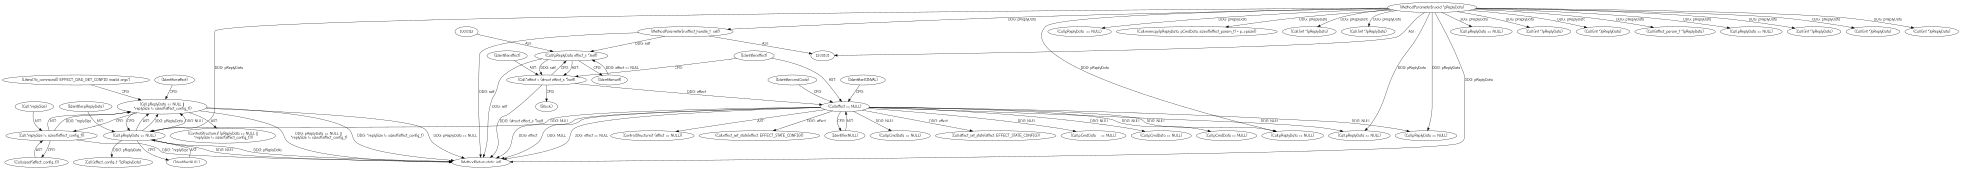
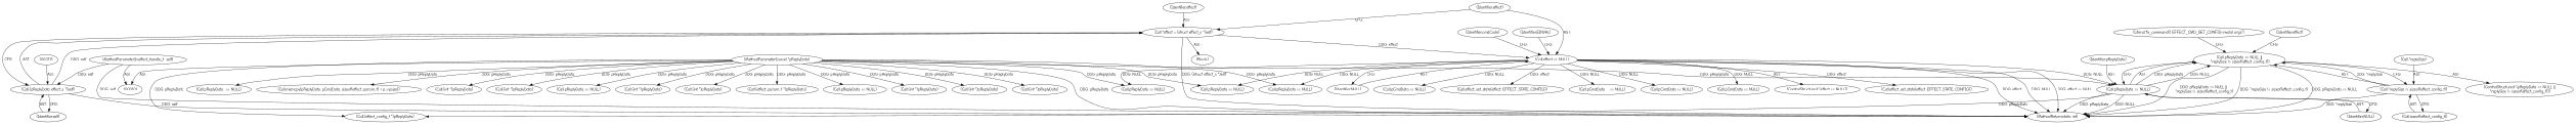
  digraph {
    fontname="Comic Neue"
    node [fontname="Comic Neue"]
    edge [fontname="Comic Neue"]
    n1 [label="(Call,pReplyData == NULL ||\n *replySize != sizeof(effect_config_t))"]
    n2 [label="(Call,pReplyData == NULL)"]
    n3 [label="(Call,*replySize != sizeof(effect_config_t))"]
    n4 [label="(MethodReturn,static int)"]
    n5 [label="(ControlStructure,if (pReplyData == NULL ||\n *replySize != sizeof(effect_config_t)))"]
    n6 [label="(Call,(effect_config_t *)pReplyData)"]
    n7 [label="(Identifier,NULL)"]
    n8 [label="(Call,sizeof(effect_config_t))"]
    n9 [label="(MethodParameterIn,void *pReplyData)"]
    n10 [label="(Call,pReplyData  == NULL)"]
    n11 [label="(Call,memcpy(pReplyData, pCmdData, sizeof(effect_param_t) + p->psize))"]
    n12 [label="(Call,(int *)pReplyData)"]
    n13 [label="(Call,(int *)pReplyData)"]
    n14 [label="(Call,pReplyData == NULL)"]
    n15 [label="(Call,pReplyData == NULL)"]
    n16 [label="(Call,pReplyData == NULL)"]
    n17 [label="(Call,(int *)pReplyData)"]
    n18 [label="(Call,(int *)pReplyData)"]
    n19 [label="(Call,(effect_param_t *)pReplyData)"]
    n20 [label="(Call,pReplyData == NULL)"]
    n21 [label="(Call,(int *)pReplyData)"]
    n22 [label="(Call,pReplyData == NULL)"]
    n23 [label="(Call,(int *)pReplyData)"]
    n24 [label="(Call,(int *)pReplyData)"]
-   1000101 [label=1200101]
+   1000101
    n26 [label="(Call,effect == NULL)"]
    n27 [label="(Call,effect_set_state(effect, EFFECT_STATE_CONFIG))"]
    n28 [label="(Identifier,NULL)"]
    n29 [label="(Call,pCmdData == NULL)"]
    n30 [label="(Call,effect_set_state(effect, EFFECT_STATE_CONFIG))"]
    n31 [label="(Call,pCmdData    == NULL)"]
    n32 [label="(Call,pCmdData == NULL)"]
    n33 [label="(Call,pCmdData == NULL)"]
    n34 [label="(ControlStructure,if (effect == NULL))"]
    n35 [label="(Call,*effect = (struct effect_s *)self)"]
    n36 [label="(Call,(pReplyData effect_s *)self)"]
    n37 [label="(Block,)"]
    n38 [label="(Identifier,self)"]
    n39 [label="(MethodParameterIn,effect_handle_t  self)"]
    n40 [label="(Identifier,effect)"]
    n41 [label="(Identifier,effect)"]
    n42 [label="(Identifier,cmdCode)"]
    n43 [label="(Literal,\"fx_command() EFFECT_CMD_GET_CONFIG invalid args\")"]
    n44 [label="(Identifier,effect)"]
    n45 [label="(Identifier,EINVAL)"]
    n46 [label="(Call,*replySize)"]
    n47 [label="(Identifier,pReplyData)"]
    1000113
    n1 -> n2 [label="CFG: "]
    n1 -> n3 [label="CFG: "]
    n1 -> n4 [label="DDG: pReplyData == NULL ||\n *replySize != sizeof(effect_config_t)"]
    n1 -> n4 [label="DDG: *replySize != sizeof(effect_config_t)"]
    n1 -> n4 [label="DDG: pReplyData == NULL"]
    n1 -> n5 [label="AST: "]
    n2 -> n1 [label="AST: "]
    n2 -> n1 [label="DDG: pReplyData"]
    n2 -> n1 [label="DDG: NULL"]
    n2 -> n4 [label="DDG: pReplyData"]
    n2 -> n4 [label="DDG: NULL"]
    n2 -> n6 [label="DDG: pReplyData"]
    n2 -> n7 [label="CFG: "]
    n3 -> n1 [label="AST: "]
    n3 -> n1 [label="DDG: *replySize"]
    n3 -> n4 [label="DDG: *replySize"]
    n3 -> n8 [label="CFG: "]
    n7 -> n2 [label="AST: "]
    n8 -> n3 [label="AST: "]
    n9 -> n2 [label="DDG: pReplyData"]
    n9 -> n4 [label="DDG: pReplyData"]
-   n9 -> n39 [label="DDG: pReplyData"]
+   n9 -> n6 [label="DDG: pReplyData"]
    n9 -> n10 [label="DDG: pReplyData"]
    n9 -> n11 [label="DDG: pReplyData"]
    n9 -> n12 [label="DDG: pReplyData"]
    n9 -> n13 [label="DDG: pReplyData"]
    n9 -> n14 [label="DDG: pReplyData"]
    n9 -> n15 [label="DDG: pReplyData"]
    n9 -> n16 [label="DDG: pReplyData"]
    n9 -> n17 [label="DDG: pReplyData"]
    n9 -> n18 [label="DDG: pReplyData"]
    n9 -> n19 [label="DDG: pReplyData"]
    n9 -> n20 [label="DDG: pReplyData"]
    n9 -> n21 [label="DDG: pReplyData"]
    n9 -> n22 [label="DDG: pReplyData"]
    n9 -> n23 [label="DDG: pReplyData"]
    n9 -> n24 [label="DDG: pReplyData"]
    n9 -> 1000101 [label="AST: "]
    n26 -> n2 [label="DDG: NULL"]
    n26 -> n4 [label="DDG: effect"]
    n26 -> n4 [label="DDG: NULL"]
    n26 -> n4 [label="DDG: effect == NULL"]
    n26 -> n14 [label="DDG: NULL"]
    n26 -> n16 [label="DDG: NULL"]
    n26 -> n22 [label="DDG: NULL"]
    n26 -> n27 [label="DDG: effect"]
    n26 -> n28 [label="CFG: "]
    n26 -> n29 [label="DDG: NULL"]
    n26 -> n30 [label="DDG: effect"]
    n26 -> n31 [label="DDG: NULL"]
    n26 -> n32 [label="DDG: NULL"]
    n26 -> n33 [label="DDG: NULL"]
    n26 -> n34 [label="AST: "]
    n28 -> n26 [label="AST: "]
    n35 -> n4 [label="DDG: (struct effect_s *)self"]
    n35 -> n26 [label="DDG: effect"]
    n35 -> n36 [label="CFG: "]
-   n35 -> n37 [label="CFG: "]
+   n35 -> n37 [label="AST: "]
    n36 -> n4 [label="DDG: self"]
    n36 -> n35 [label="AST: "]
    n36 -> n35 [label="DDG: self"]
    n36 -> n38 [label="CFG: "]
-   n38 -> n36 [label="DDG: effect == NULL"]
+   n38 -> n36 [label="AST: "]
    n39 -> n4 [label="DDG: self"]
    n39 -> 1000101 [label="AST: "]
    n39 -> n36 [label="DDG: self"]
    n40 -> n1 [label="CFG: "]
    n41 -> n35 [label="AST: "]
    n42 -> n26 [label="CFG: "]
    n43 -> n1 [label="CFG: "]
    n44 -> n26 [label="AST: "]
    n44 -> n35 [label="CFG: "]
    n45 -> n26 [label="CFG: "]
    n46 -> n3 [label="AST: "]
    n47 -> n2 [label="AST: "]
    1000113 -> n36 [label="AST: "]
  }
